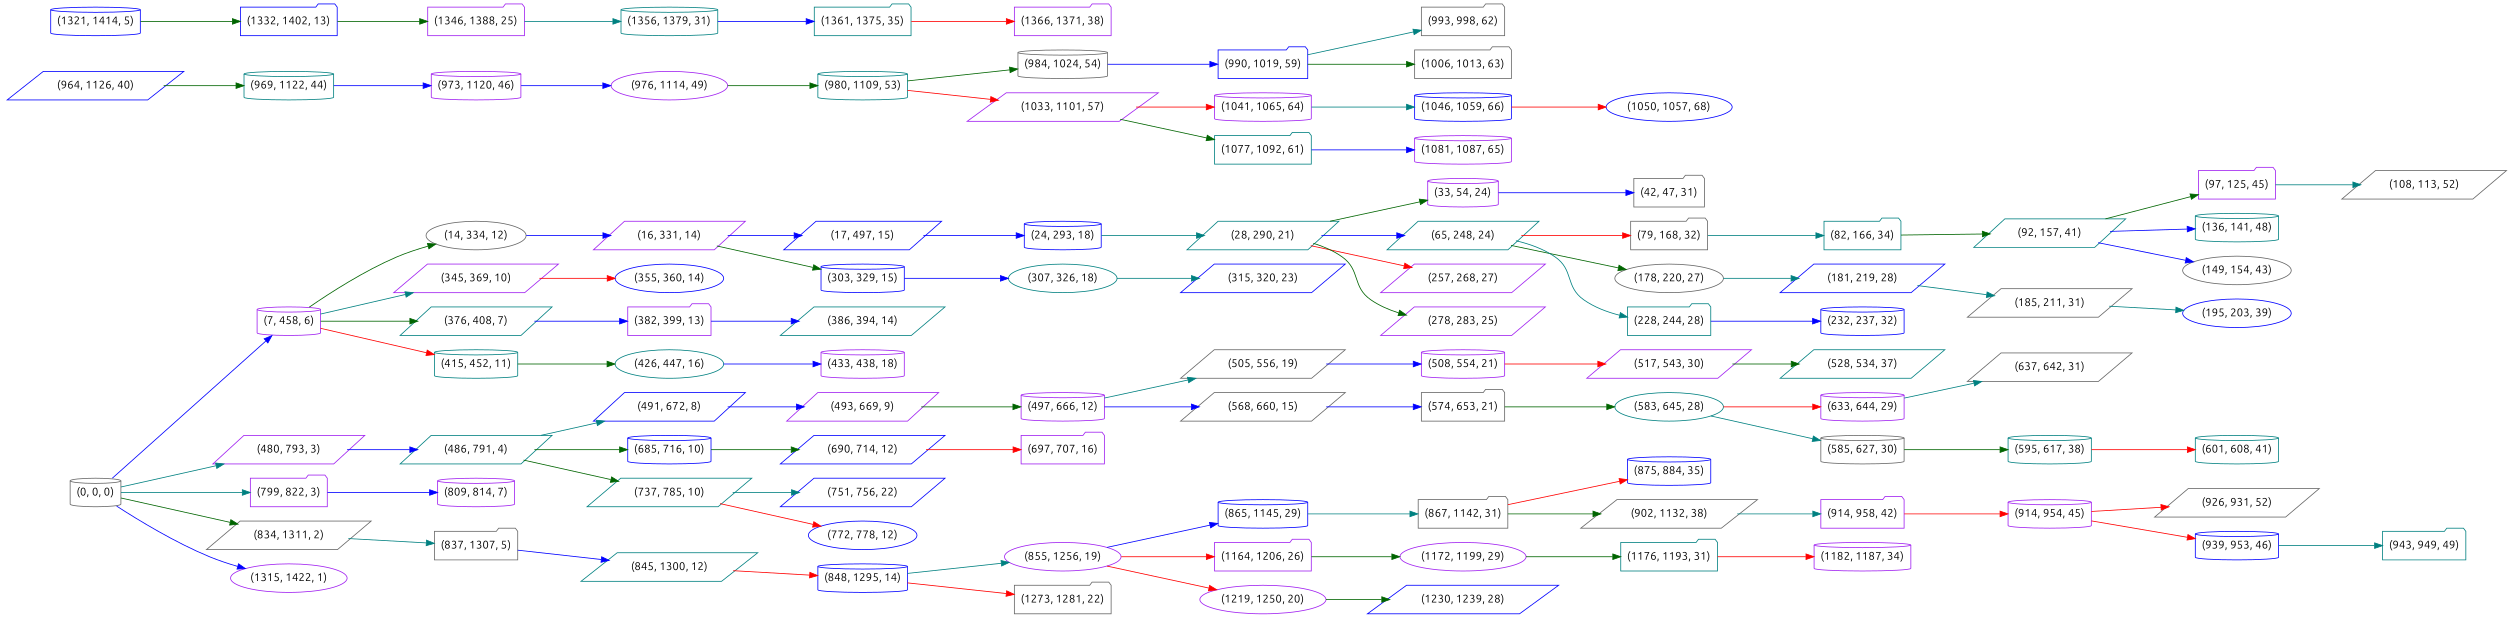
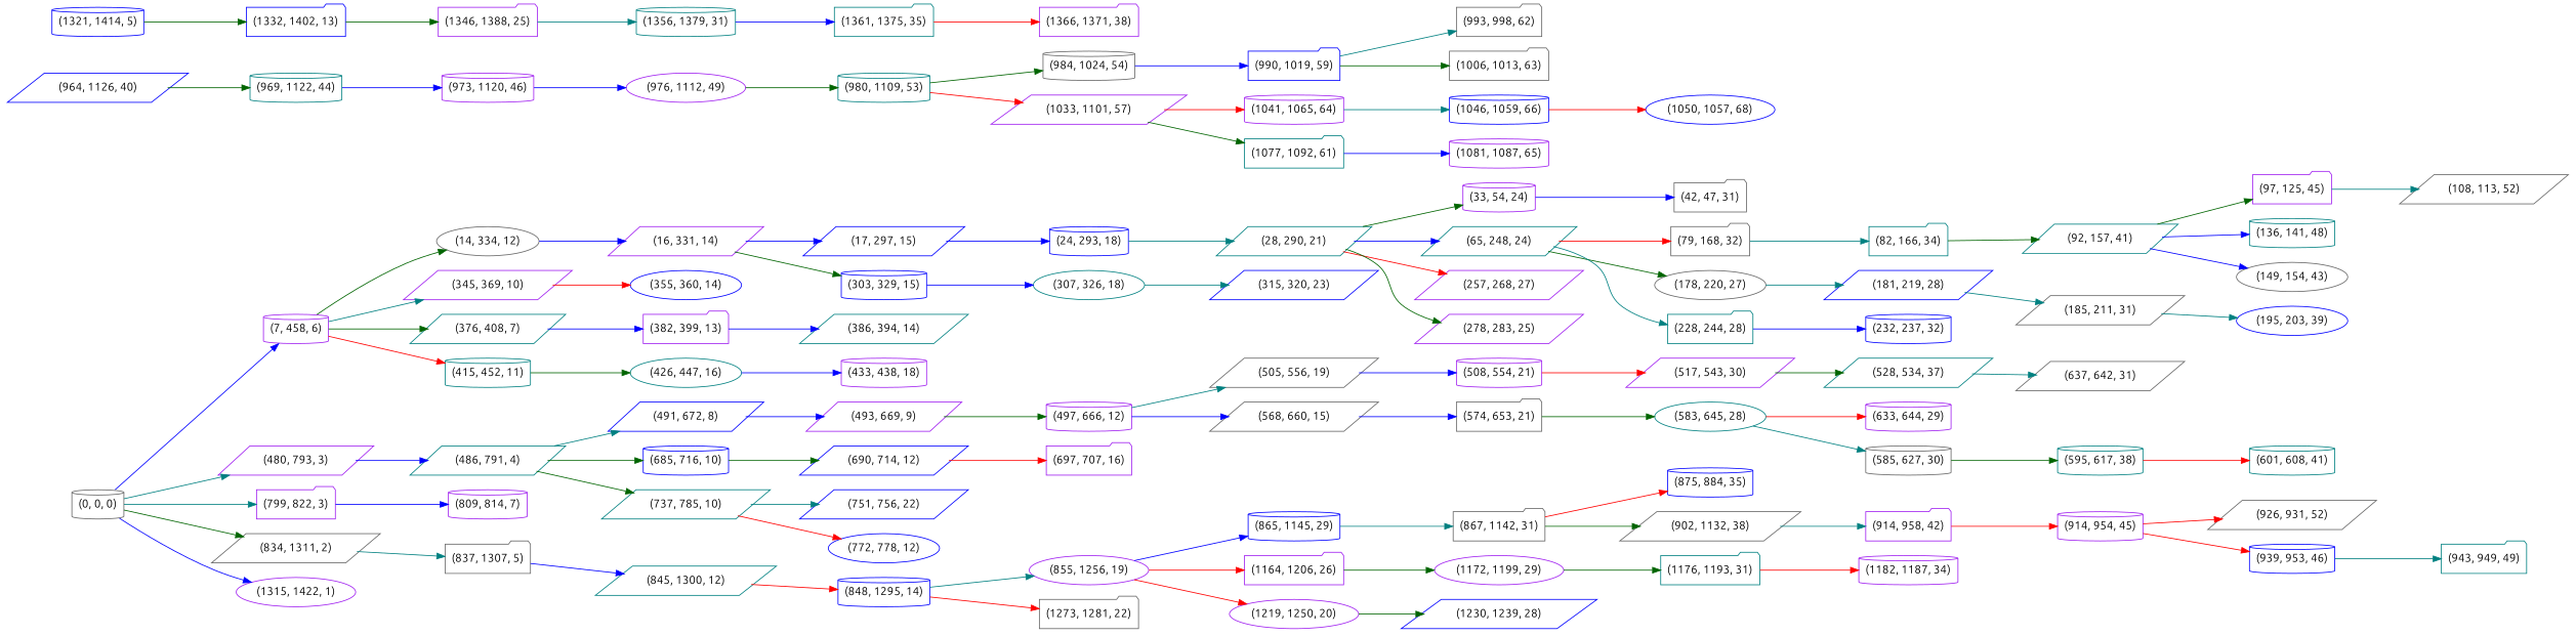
  digraph {
    fontname=Ubuntu
    rankdir=LR
    node [color=purple fontname=Ubuntu shape=parallelogram]
    edge [color=darkgreen fontname=Ubuntu]
    "(0, 0, 0)" [color=gray40 shape=cylinder]
    "(7, 458, 6)" [shape=cylinder]
    "(480, 793, 3)"
    "(799, 822, 3)" [shape=folder]
    "(834, 1311, 2)" [color=gray40]
    "(1315, 1422, 1)" [shape=ellipse]
    "(14, 334, 12)" [color=gray40 shape=ellipse]
    "(345, 369, 10)"
    "(376, 408, 7)" [color=teal]
    "(415, 452, 11)" [color=teal shape=cylinder]
    "(486, 791, 4)" [color=teal]
    "(809, 814, 7)" [shape=cylinder]
    "(837, 1307, 5)" [color=gray40 shape=folder]
    "(16, 331, 14)"
    "(355, 360, 14)" [color=blue shape=ellipse]
    "(382, 399, 13)" [shape=folder]
    "(426, 447, 16)" [color=teal shape=ellipse]
-   "(17, 297, 15)" [color=blue label="(17, 497, 15)"]
+   "(17, 297, 15)" [color=blue]
    "(303, 329, 15)" [color=blue shape=cylinder]
    "(24, 293, 18)" [color=blue shape=cylinder]
    "(307, 326, 18)" [color=teal shape=ellipse]
    "(28, 290, 21)" [color=teal]
    "(33, 54, 24)" [shape=cylinder]
    "(65, 248, 24)" [color=teal]
    "(257, 268, 27)"
    "(278, 283, 25)"
    "(42, 47, 31)" [color=gray40 shape=folder]
    "(79, 168, 32)" [color=gray40 shape=folder]
    "(178, 220, 27)" [color=gray40 shape=ellipse]
    "(228, 244, 28)" [color=teal shape=folder]
    "(82, 166, 34)" [color=teal shape=folder]
    "(181, 219, 28)" [color=blue]
    "(232, 237, 32)" [color=blue shape=cylinder]
    "(92, 157, 41)" [color=teal]
    "(97, 125, 45)" [shape=folder]
    n36 [color=teal label="(136, 141, 48)" shape=cylinder]
    "(149, 154, 43)" [color=gray40 shape=ellipse]
    "(108, 113, 52)" [color=gray40]
    "(185, 211, 31)" [color=gray40]
    "(195, 203, 39)" [color=blue shape=ellipse]
    "(315, 320, 23)" [color=blue]
    "(386, 394, 14)" [color=teal]
    "(433, 438, 18)" [shape=cylinder]
    "(491, 672, 8)" [color=blue]
    "(685, 716, 10)" [color=blue shape=cylinder]
    "(737, 785, 10)" [color=teal]
    "(493, 669, 9)"
    "(690, 714, 12)" [color=blue]
    "(751, 756, 22)" [color=blue]
    "(772, 778, 12)" [color=blue shape=ellipse]
    "(497, 666, 12)" [shape=cylinder]
    "(505, 556, 19)" [color=gray40]
    "(568, 660, 15)" [color=gray40]
    "(508, 554, 21)" [shape=cylinder]
    "(574, 653, 21)" [color=gray40 shape=folder]
    "(517, 543, 30)"
    "(528, 534, 37)" [color=teal]
    "(583, 645, 28)" [color=teal shape=ellipse]
    "(585, 627, 30)" [color=gray40 shape=cylinder]
    "(633, 644, 29)" [shape=cylinder]
    "(595, 617, 38)" [color=teal shape=cylinder]
    "(637, 642, 31)" [color=gray40]
    "(601, 608, 41)" [color=teal shape=cylinder]
    "(697, 707, 16)" [shape=folder]
    "(845, 1300, 12)" [color=teal]
    "(848, 1295, 14)" [color=blue shape=cylinder]
    "(855, 1256, 19)" [shape=ellipse]
    "(1273, 1281, 22)" [color=gray40 shape=folder]
    "(865, 1145, 29)" [color=blue shape=cylinder]
    "(1164, 1206, 26)" [shape=folder]
    "(1219, 1250, 20)" [shape=ellipse]
    "(867, 1142, 31)" [color=gray40 shape=folder]
    "(1172, 1199, 29)" [shape=ellipse]
    "(1230, 1239, 28)" [color=blue]
    "(875, 884, 35)" [color=blue shape=cylinder]
    "(902, 1132, 38)" [color=gray40]
    n77 [label="(914, 958, 42)" shape=folder]
    "(914, 954, 45)" [shape=cylinder]
    "(964, 1126, 40)" [color=blue]
    "(969, 1122, 44)" [color=teal shape=cylinder]
    "(926, 931, 52)" [color=gray40]
    "(939, 953, 46)" [color=blue shape=cylinder]
    "(943, 949, 49)" [color=teal shape=folder]
    "(973, 1120, 46)" [shape=cylinder]
-   "(976, 1114, 49)" [shape=ellipse]
+   "(976, 1114, 49)" [shape=ellipse label="(976, 1112, 49)"]
    "(980, 1109, 53)" [color=teal shape=cylinder]
    "(984, 1024, 54)" [color=gray40 shape=cylinder]
    "(1033, 1101, 57)"
    "(990, 1019, 59)" [color=blue shape=folder]
    "(1041, 1065, 64)" [shape=cylinder]
    "(1077, 1092, 61)" [color=teal shape=folder]
    "(993, 998, 62)" [color=gray40 shape=folder]
    "(1006, 1013, 63)" [color=gray40 shape=folder]
    "(1046, 1059, 66)" [color=blue shape=cylinder]
    "(1081, 1087, 65)" [shape=cylinder]
    "(1050, 1057, 68)" [color=blue shape=ellipse]
    "(1176, 1193, 31)" [color=teal shape=folder]
    "(1182, 1187, 34)" [shape=cylinder]
    "(1321, 1414, 5)" [color=blue shape=cylinder]
    "(1332, 1402, 13)" [color=blue shape=folder]
    "(1346, 1388, 25)" [shape=folder]
    "(1356, 1379, 31)" [color=teal shape=cylinder]
    "(1361, 1375, 35)" [color=teal shape=folder]
    "(1366, 1371, 38)" [shape=folder]
    "(0, 0, 0)" -> "(7, 458, 6)" [color=blue]
    "(0, 0, 0)" -> "(480, 793, 3)" [color=teal]
    "(0, 0, 0)" -> "(799, 822, 3)" [color=teal]
    "(0, 0, 0)" -> "(834, 1311, 2)"
    "(0, 0, 0)" -> "(1315, 1422, 1)" [color=blue]
    "(7, 458, 6)" -> "(14, 334, 12)"
    "(7, 458, 6)" -> "(345, 369, 10)" [color=teal]
    "(7, 458, 6)" -> "(376, 408, 7)"
    "(7, 458, 6)" -> "(415, 452, 11)" [color=red]
    "(480, 793, 3)" -> "(486, 791, 4)" [color=blue]
    "(799, 822, 3)" -> "(809, 814, 7)" [color=blue]
    "(834, 1311, 2)" -> "(837, 1307, 5)" [color=teal]
    "(14, 334, 12)" -> "(16, 331, 14)" [color=blue]
    "(345, 369, 10)" -> "(355, 360, 14)" [color=red]
    "(376, 408, 7)" -> "(382, 399, 13)" [color=blue]
    "(415, 452, 11)" -> "(426, 447, 16)"
    "(486, 791, 4)" -> "(491, 672, 8)" [color=teal]
    "(486, 791, 4)" -> "(685, 716, 10)"
    "(486, 791, 4)" -> "(737, 785, 10)"
    "(837, 1307, 5)" -> "(845, 1300, 12)" [color=blue]
    "(16, 331, 14)" -> "(17, 297, 15)" [color=blue]
    "(16, 331, 14)" -> "(303, 329, 15)"
    "(382, 399, 13)" -> "(386, 394, 14)" [color=blue]
    "(426, 447, 16)" -> "(433, 438, 18)" [color=blue]
    "(17, 297, 15)" -> "(24, 293, 18)" [color=blue]
    "(303, 329, 15)" -> "(307, 326, 18)" [color=blue]
    "(24, 293, 18)" -> "(28, 290, 21)" [color=teal]
    "(307, 326, 18)" -> "(315, 320, 23)" [color=teal]
    "(28, 290, 21)" -> "(33, 54, 24)"
    "(28, 290, 21)" -> "(65, 248, 24)" [color=blue]
    "(28, 290, 21)" -> "(257, 268, 27)" [color=red]
    "(28, 290, 21)" -> "(278, 283, 25)"
    "(33, 54, 24)" -> "(42, 47, 31)" [color=blue]
    "(65, 248, 24)" -> "(79, 168, 32)" [color=red]
    "(65, 248, 24)" -> "(178, 220, 27)"
    "(65, 248, 24)" -> "(228, 244, 28)" [color=teal]
    "(79, 168, 32)" -> "(82, 166, 34)" [color=teal]
    "(178, 220, 27)" -> "(181, 219, 28)" [color=teal]
    "(228, 244, 28)" -> "(232, 237, 32)" [color=blue]
    "(82, 166, 34)" -> "(92, 157, 41)"
    "(181, 219, 28)" -> "(185, 211, 31)" [color=teal]
    "(92, 157, 41)" -> "(97, 125, 45)"
    "(92, 157, 41)" -> n36 [color=blue]
    "(92, 157, 41)" -> "(149, 154, 43)" [color=blue]
    "(97, 125, 45)" -> "(108, 113, 52)" [color=teal]
    "(185, 211, 31)" -> "(195, 203, 39)" [color=teal]
    "(491, 672, 8)" -> "(493, 669, 9)" [color=blue]
    "(685, 716, 10)" -> "(690, 714, 12)"
    "(737, 785, 10)" -> "(751, 756, 22)" [color=teal]
    "(737, 785, 10)" -> "(772, 778, 12)" [color=red]
    "(493, 669, 9)" -> "(497, 666, 12)"
    "(690, 714, 12)" -> "(697, 707, 16)" [color=red]
    "(497, 666, 12)" -> "(505, 556, 19)" [color=teal]
    "(497, 666, 12)" -> "(568, 660, 15)" [color=blue]
    "(505, 556, 19)" -> "(508, 554, 21)" [color=blue]
    "(568, 660, 15)" -> "(574, 653, 21)" [color=blue]
    "(508, 554, 21)" -> "(517, 543, 30)" [color=red]
    "(574, 653, 21)" -> "(583, 645, 28)"
    "(517, 543, 30)" -> "(528, 534, 37)"
    "(583, 645, 28)" -> "(585, 627, 30)" [color=teal]
    "(583, 645, 28)" -> "(633, 644, 29)" [color=red]
    "(585, 627, 30)" -> "(595, 617, 38)"
-   "(633, 644, 29)" -> "(637, 642, 31)" [color=teal]
+   "(528, 534, 37)" -> "(637, 642, 31)" [color=teal]
    "(595, 617, 38)" -> "(601, 608, 41)" [color=red]
    "(845, 1300, 12)" -> "(848, 1295, 14)" [color=red]
    "(848, 1295, 14)" -> "(855, 1256, 19)" [color=teal]
    "(848, 1295, 14)" -> "(1273, 1281, 22)" [color=red]
    "(855, 1256, 19)" -> "(865, 1145, 29)" [color=blue]
    "(855, 1256, 19)" -> "(1164, 1206, 26)" [color=red]
    "(855, 1256, 19)" -> "(1219, 1250, 20)" [color=red]
    "(865, 1145, 29)" -> "(867, 1142, 31)" [color=teal]
    "(1164, 1206, 26)" -> "(1172, 1199, 29)"
    "(1219, 1250, 20)" -> "(1230, 1239, 28)"
    "(867, 1142, 31)" -> "(875, 884, 35)" [color=red]
    "(867, 1142, 31)" -> "(902, 1132, 38)"
    "(1172, 1199, 29)" -> "(1176, 1193, 31)"
    "(902, 1132, 38)" -> n77 [color=teal]
    n77 -> "(914, 954, 45)" [color=red]
    "(914, 954, 45)" -> "(926, 931, 52)" [color=red]
    "(914, 954, 45)" -> "(939, 953, 46)" [color=red]
    "(964, 1126, 40)" -> "(969, 1122, 44)"
    "(969, 1122, 44)" -> "(973, 1120, 46)" [color=blue]
    "(939, 953, 46)" -> "(943, 949, 49)" [color=teal]
    "(973, 1120, 46)" -> "(976, 1114, 49)" [color=blue]
    "(976, 1114, 49)" -> "(980, 1109, 53)"
    "(980, 1109, 53)" -> "(984, 1024, 54)"
    "(980, 1109, 53)" -> "(1033, 1101, 57)" [color=red]
    "(984, 1024, 54)" -> "(990, 1019, 59)" [color=blue]
    "(1033, 1101, 57)" -> "(1041, 1065, 64)" [color=red]
    "(1033, 1101, 57)" -> "(1077, 1092, 61)"
    "(990, 1019, 59)" -> "(993, 998, 62)" [color=teal]
    "(990, 1019, 59)" -> "(1006, 1013, 63)"
    "(1041, 1065, 64)" -> "(1046, 1059, 66)" [color=teal]
    "(1077, 1092, 61)" -> "(1081, 1087, 65)" [color=blue]
    "(1046, 1059, 66)" -> "(1050, 1057, 68)" [color=red]
    "(1176, 1193, 31)" -> "(1182, 1187, 34)" [color=red]
    "(1321, 1414, 5)" -> "(1332, 1402, 13)"
    "(1332, 1402, 13)" -> "(1346, 1388, 25)"
    "(1346, 1388, 25)" -> "(1356, 1379, 31)" [color=teal]
    "(1356, 1379, 31)" -> "(1361, 1375, 35)" [color=blue]
    "(1361, 1375, 35)" -> "(1366, 1371, 38)" [color=red]
  }
